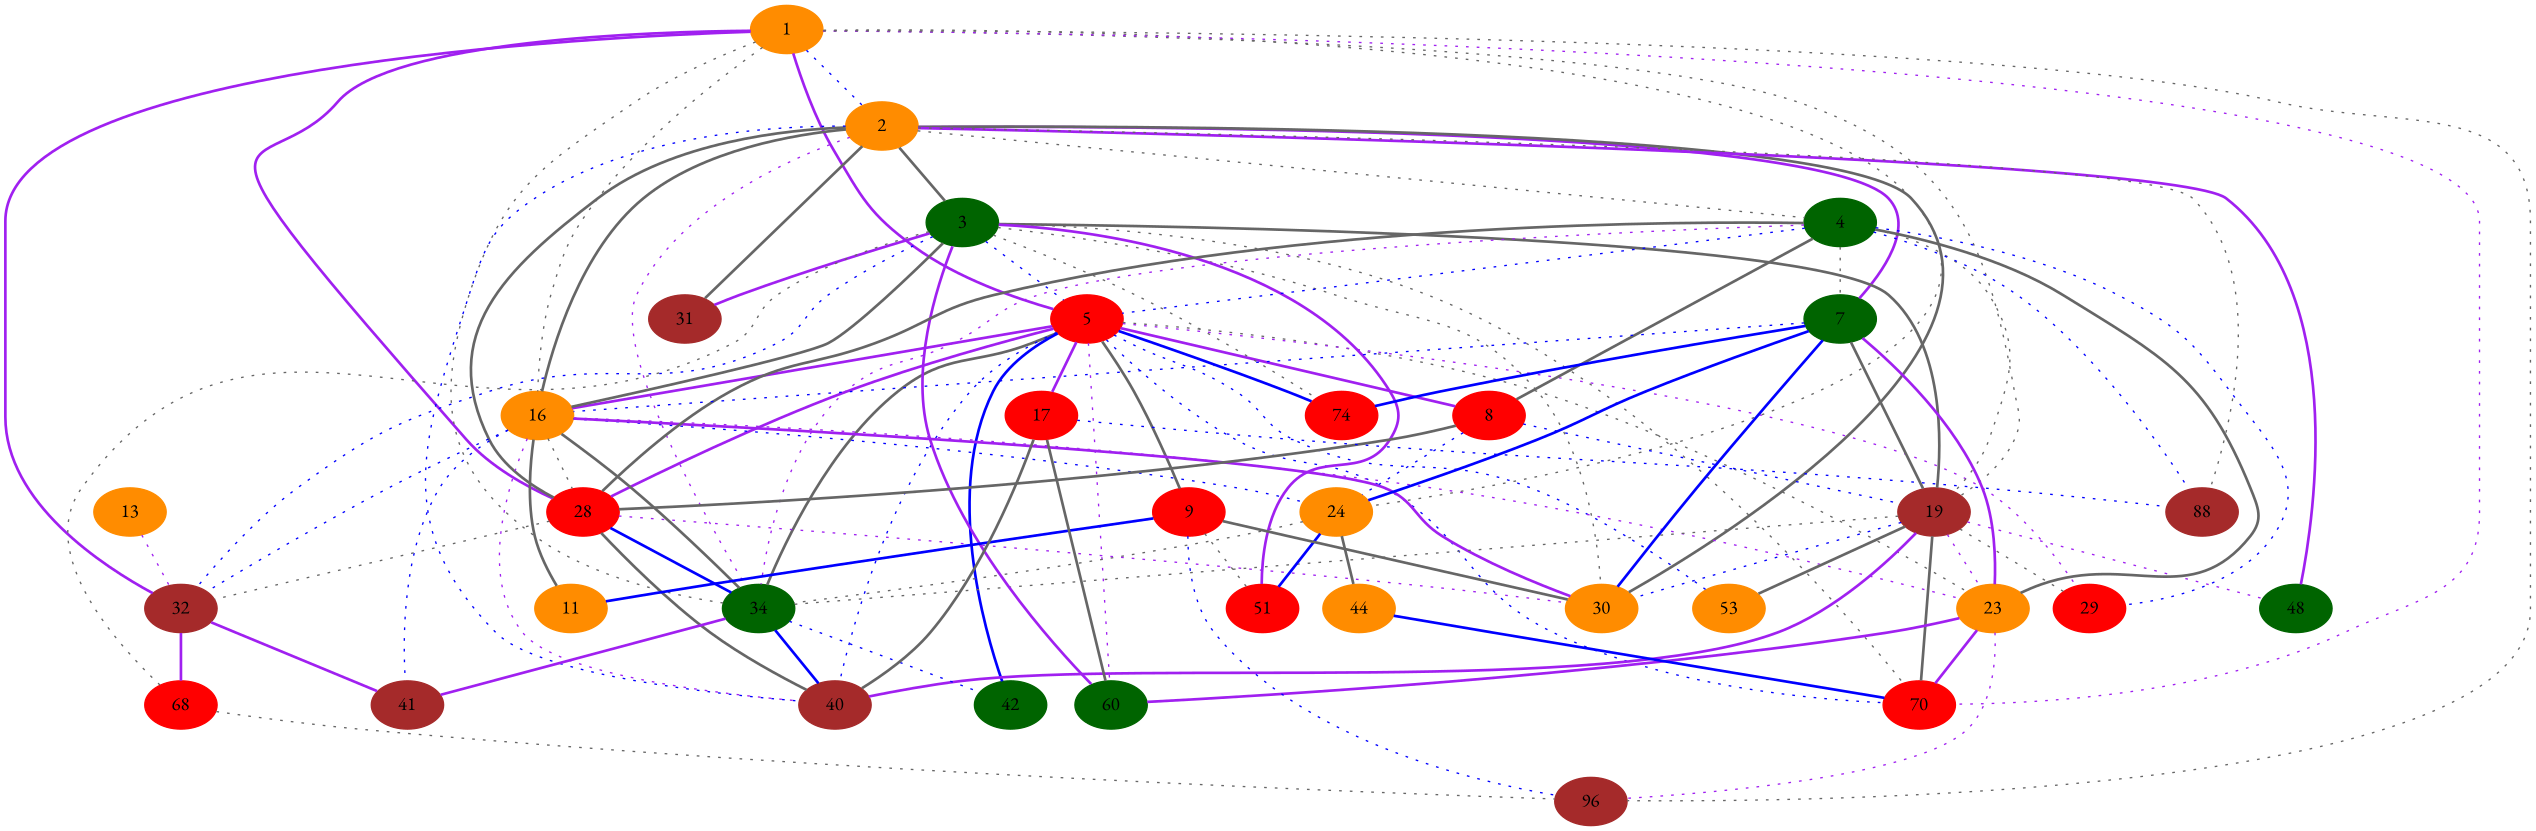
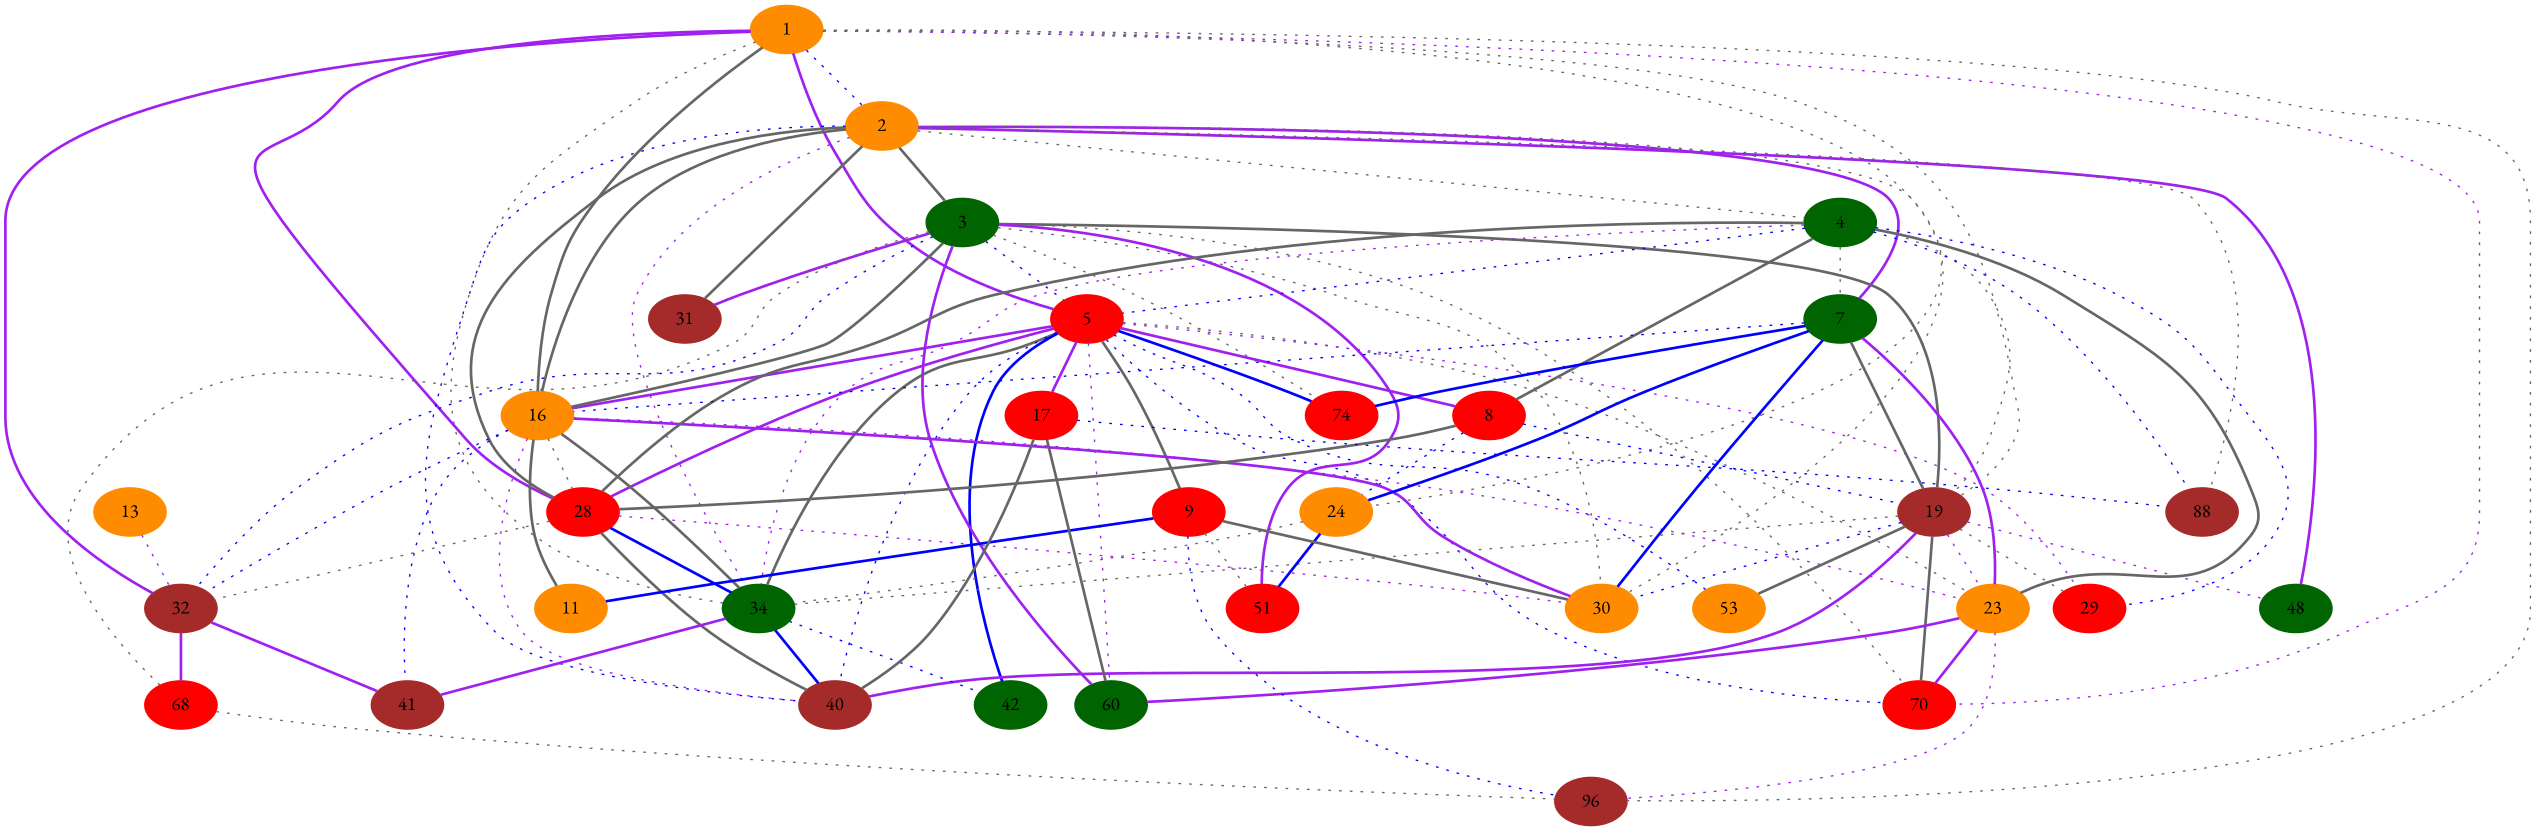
  graph {
    fontname="EB Garamond"
    node [color=darkorange fontname="EB Garamond" style=filled]
    edge [color=gray40 fontname="EB Garamond" style=dotted]
    1 [super="+73+22+14"]
    2 [super="+15+6+45"]
    5 [color=red super="+20+38+89+47+57+81+10"]
    n4 [label=16 super="+80+26+84"]
    19 [color=brown super="+56+52"]
    24 [super="+100+54"]
    28 [color=red super="+62+46+37"]
    32 [color=brown super="+92"]
    34 [color=darkgreen super="+107+66+55"]
    70 [color=red super="+82"]
    96 [color=brown]
    3 [color=darkgreen super="+83"]
    4 [color=darkgreen super="+79+25+85"]
    7 [color=darkgreen super="+33+63"]
    30 [super="+102+77"]
    31 [color=brown]
    40 [color=brown super="+49"]
    48 [color=darkgreen]
    88 [color=brown super="+99"]
    60 [color=darkgreen super="+98"]
    74 [color=red]
    8 [color=red super="+86+12"]
    23 [super="+35+27+36"]
    29 [color=red]
    9 [color=red super="+16"]
    17 [color=red super="+72+97"]
    42 [color=darkgreen]
    53
    n29 [label=11]
    41 [color=brown super="+90"]
    51 [color=red]
-   44 [super="+61"]
    68 [color=red super="+69"]
    13
    1 -- 2 [color=blue]
    1 -- 5 [color=purple style=bold]
-   1 -- n4 [weight=2]
+   1 -- n4 [style=bold weight=2]
    1 -- 19
    1 -- 24
    1 -- 28 [color=purple style=bold weight=2]
    1 -- 32 [color=purple style=bold]
    1 -- 34
    1 -- 70 [color=purple weight=3]
    1 -- 96
    2 -- n4 [style=bold weight=2]
    2 -- 28 [style=bold weight=2]
    2 -- 34 [color=purple]
    2 -- 3 [style=bold weight=2]
    2 -- 4
    2 -- 7 [color=purple style=bold]
-   2 -- 30 [style=bold weight=2]
+   2 -- 30 [weight=2]
    2 -- 31 [style=bold]
    2 -- 40 [color=blue weight=2]
    2 -- 48 [color=purple style=bold]
    2 -- 88 [weight=2]
    5 -- n4 [color=purple style=bold]
    5 -- 28 [color=purple style=bold weight=3]
    5 -- 34 [style=bold]
    5 -- 70 [color=blue]
    5 -- 40 [color=blue weight=3]
    5 -- 60 [color=purple]
    5 -- 74 [color=blue style=bold weight=2]
    5 -- 8 [color=purple style=bold]
    5 -- 23 [weight=2]
    5 -- 29 [color=purple]
    5 -- 9 [style=bold]
    5 -- 17 [color=purple style=bold]
    5 -- 42 [color=blue style=bold]
    5 -- 53 [color=blue]
-   n4 -- 24 [color=blue]
    n4 -- 28
    n4 -- 32 [color=blue]
    n4 -- 34 [style=bold weight=2]
    n4 -- 30 [color=purple style=bold]
    n4 -- 40 [color=purple]
    n4 -- 23 [color=purple]
    n4 -- n29 [style=bold]
    n4 -- 41 [color=blue weight=2]
    19 -- 34 [weight=2]
    19 -- 70 [style=bold]
    19 -- 30 [color=blue]
    19 -- 40 [color=purple style=bold]
    19 -- 48 [color=purple]
    19 -- 23 [color=purple weight=2]
    19 -- 29
    19 -- 53 [style=bold]
    24 -- 34
    24 -- 51 [color=blue style=bold]
-   24 -- 44 [style=bold weight=2]
    28 -- 32
    28 -- 34 [color=blue style=bold]
    28 -- 30 [color=purple]
    28 -- 40 [style=bold]
    32 -- 41 [color=purple style=bold]
    32 -- 68 [color=purple style=bold]
    34 -- 40 [color=blue style=bold]
    34 -- 42 [color=blue]
    34 -- 41 [color=purple style=bold]
    3 -- 5 [color=blue]
    3 -- n4 [style=bold weight=2]
    3 -- 19 [style=bold]
    3 -- 32 [color=blue]
    3 -- 70 [weight=2]
    3 -- 30
    3 -- 31 [color=purple style=bold]
    3 -- 60 [color=purple style=bold]
    3 -- 74
    3 -- 51 [color=purple style=bold]
    3 -- 68
    4 -- 5 [color=blue]
    4 -- 19 [weight=3]
    4 -- 28 [style=bold]
    4 -- 34 [color=purple]
    4 -- 7
    4 -- 88 [color=blue weight=2]
    4 -- 8 [style=bold]
    4 -- 23 [style=bold]
    4 -- 29 [color=blue]
    7 -- n4 [color=blue weight=2]
    7 -- 19 [style=bold]
    7 -- 24 [color=blue style=bold]
    7 -- 30 [color=blue style=bold]
    7 -- 74 [color=blue style=bold]
    7 -- 23 [color=purple style=bold]
    8 -- 19 [color=blue weight=2]
    8 -- 24 [color=blue]
    8 -- 28 [style=bold weight=3]
    23 -- 70 [color=purple style=bold]
    23 -- 96 [color=purple]
    23 -- 60 [color=purple style=bold]
    9 -- 96 [color=blue]
    9 -- 30 [style=bold]
    9 -- n29 [color=blue style=bold]
    9 -- 51
    17 -- 40 [style=bold]
    17 -- 88 [color=blue]
    17 -- 60 [style=bold]
-   44 -- 70 [color=blue style=bold]
    68 -- 96
    13 -- 32 [color=purple]
  }
